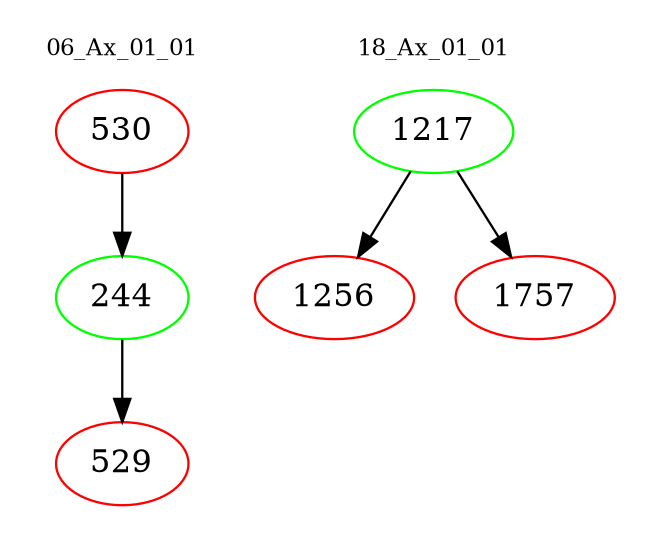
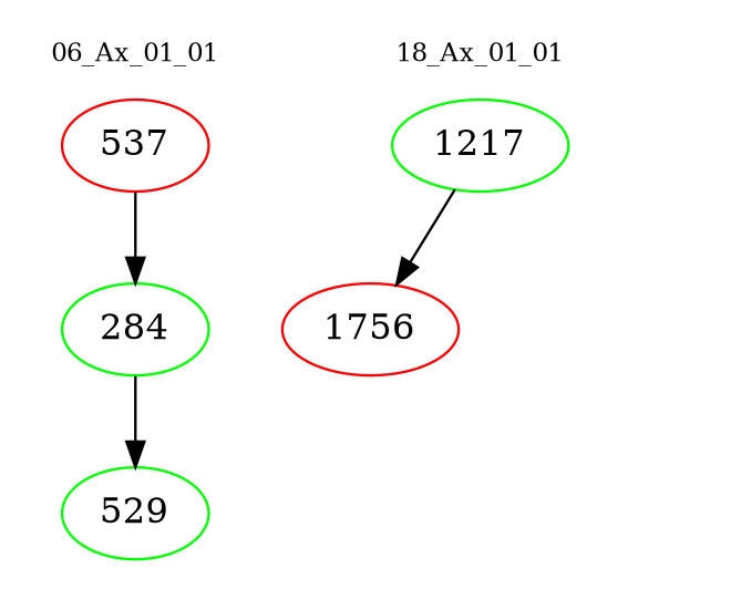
  digraph {
    node [color=red]
    edge [color=black]
-   n1 [color=green label=244]
-   n2 [label=529]
-   n3 [label=530]
+   n1 [color=green label=284]
+   n2 [color=green label=529]
+   n3 [label=537]
    n4 [color=green label=1217]
-   n5 [label=1256]
-   n6 [label=1757]
+   n5 [label=1756]
    subgraph cluster_1 {
      color=white
      fontsize=10
      label="06_Ax_01_01"
      n1
      n2
      n3
    }
    subgraph cluster_2 {
      color=white
      fontsize=10
      label="18_Ax_01_01"
      n4
      n5
-     n6
    }
    n1 -> n2
    n3 -> n1
    n4 -> n5
-   n4 -> n6
  }
